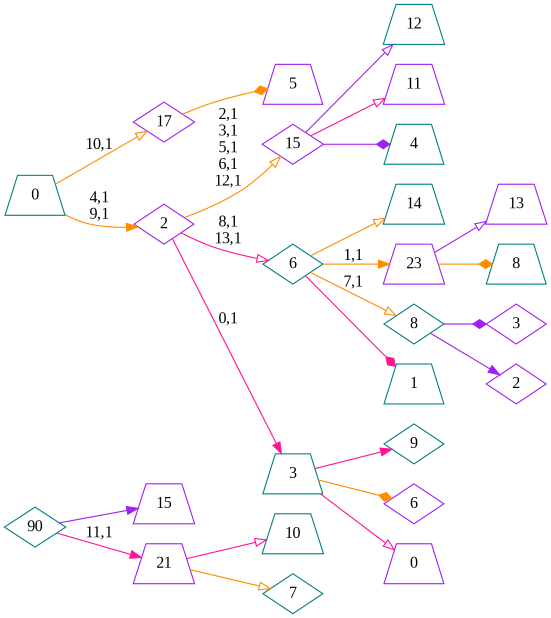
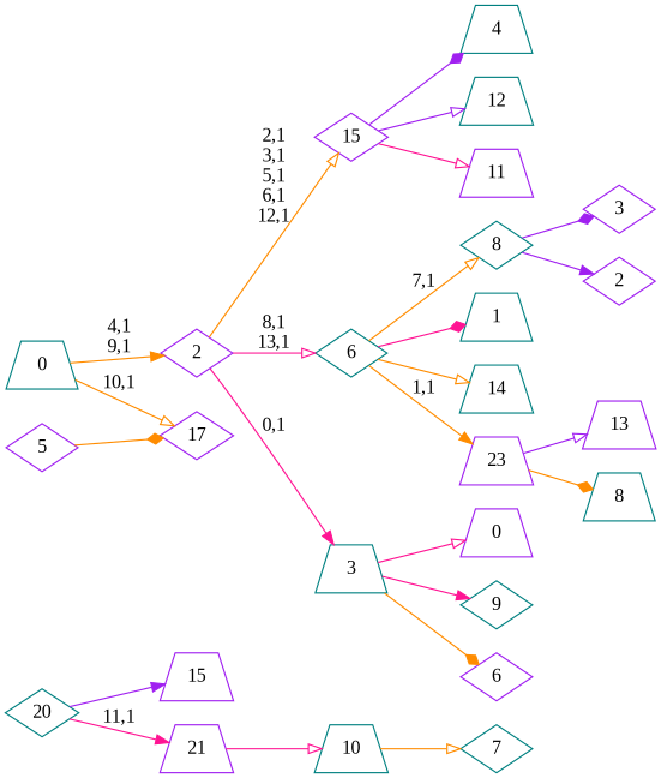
  digraph {
    fontname="Liberation Serif"
    rankdir=LR
    node [color=purple fontname="Liberation Serif" shape=trapezium]
    edge [arrowhead=onormal color=darkorange fontname="Liberation Serif"]
    n1 [label=15]
    n2 [color=teal label=14]
    n3 [label=13]
    n4 [color=teal label=12]
    n5 [label=11]
    n6 [color=teal label=10]
    n7 [color=teal label=9 shape=diamond]
    n8 [color=teal label=8]
    23
    n10 [color=teal label=7 shape=diamond]
    21
-   20 [color=teal shape=diamond label=90]
+   20 [color=teal shape=diamond]
    n13 [label=6 shape=diamond]
-   n14 [label=5]
+   n14 [label=5 shape=diamond]
    17 [shape=diamond]
    n16 [color=teal label=4]
    15 [shape=diamond]
    n18 [label=3 shape=diamond]
    n19 [label=2 shape=diamond]
    8 [color=teal shape=diamond]
    n21 [color=teal label=1]
    6 [color=teal shape=diamond]
    n23 [label=0]
    3 [color=teal]
    2 [shape=diamond]
    0 [color=teal]
    23 -> n3 [color=purple]
    23 -> n8 [arrowhead=diamond]
    21 -> n6 [color=deeppink]
-   21 -> n10
+   n6 -> n10
    20 -> n1 [arrowhead=normal color=purple]
    20 -> 21 [arrowhead=normal color=deeppink label="11,1"]
-   17 -> n14 [arrowhead=diamond]
+   n14 -> 17 [arrowhead=diamond]
    15 -> n4 [color=purple]
    15 -> n5 [color=deeppink]
    15 -> n16 [arrowhead=diamond color=purple]
    8 -> n18 [arrowhead=diamond color=purple]
    8 -> n19 [arrowhead=normal color=purple]
    6 -> n2
    6 -> 23 [arrowhead=normal label="1,1"]
    6 -> 8 [label="7,1"]
    6 -> n21 [arrowhead=diamond color=deeppink]
    3 -> n7 [arrowhead=normal color=deeppink]
    3 -> n13 [arrowhead=diamond]
    3 -> n23 [color=deeppink]
    2 -> 15 [label="2,1\n3,1\n5,1\n6,1\n12,1"]
    2 -> 6 [color=deeppink label="8,1\n13,1"]
    2 -> 3 [arrowhead=normal color=deeppink label="0,1"]
    0 -> 17 [label="10,1"]
    0 -> 2 [arrowhead=normal label="4,1\n9,1"]
  }
